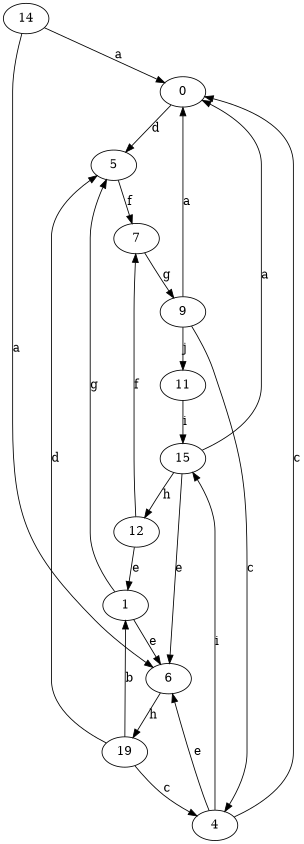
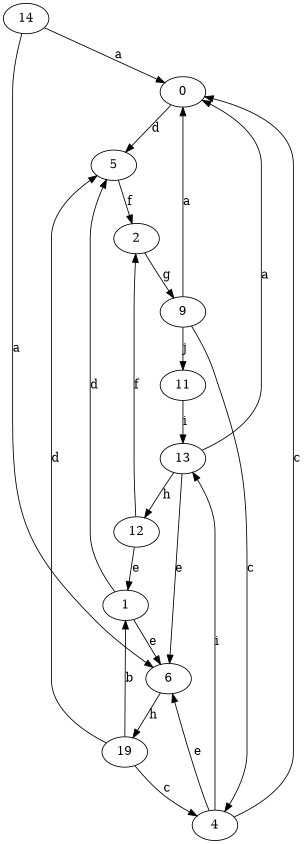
  strict digraph {
    0
    5
    4
    6
-   13 [label=15]
-   7
+   13
+   7 [label=2]
    1
    n8 [label=19]
    12
    9
    n11 [label=11]
    14
    0 -> 5 [label=d]
    5 -> 7 [label=f]
    4 -> 0 [label=c]
    4 -> 6 [label=e]
    4 -> 13 [label=i]
    6 -> n8 [label=h]
    13 -> 0 [label=a]
    13 -> 6 [label=e]
    13 -> 12 [label=h]
    7 -> 9 [label=g]
-   1 -> 5 [label=g]
+   1 -> 5 [label=d]
    1 -> 6 [label=e]
    n8 -> 5 [label=d]
    n8 -> 4 [label=c]
    n8 -> 1 [label=b]
    12 -> 7 [label=f]
    12 -> 1 [label=e]
    9 -> 0 [label=a]
    9 -> 4 [label=c]
    9 -> n11 [label=j]
    n11 -> 13 [label=i]
    14 -> 0 [label=a]
    14 -> 6 [label=a]
  }
